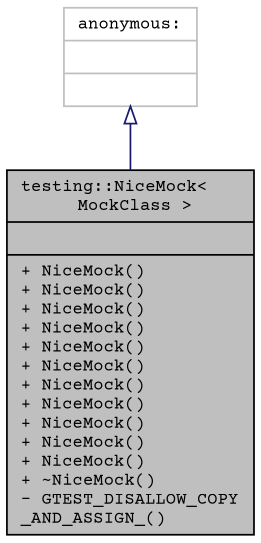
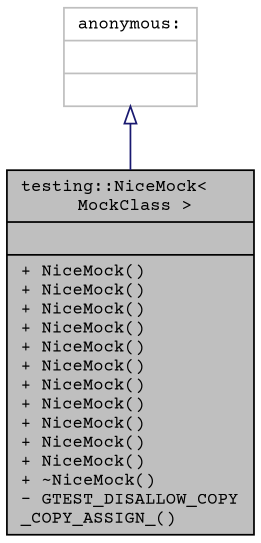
  digraph {
    fontname="Courier Prime"
    node [fontname="Courier Prime" fontsize=10 shape=record style=filled]
-   n1 [color=black fillcolor=grey75 fontcolor=black height=0.2 label="{testing::NiceMock\<\l MockClass \>\n||+ NiceMock()\l+ NiceMock()\l+ NiceMock()\l+ NiceMock()\l+ NiceMock()\l+ NiceMock()\l+ NiceMock()\l+ NiceMock()\l+ NiceMock()\l+ NiceMock()\l+ NiceMock()\l+ ~NiceMock()\l- GTEST_DISALLOW_COPY\l_AND_ASSIGN_()\l}" width=0.4]
+   n1 [color=black fillcolor=grey75 fontcolor=black height=0.2 label="{testing::NiceMock\<\l MockClass \>\n||+ NiceMock()\l+ NiceMock()\l+ NiceMock()\l+ NiceMock()\l+ NiceMock()\l+ NiceMock()\l+ NiceMock()\l+ NiceMock()\l+ NiceMock()\l+ NiceMock()\l+ NiceMock()\l+ ~NiceMock()\l- GTEST_DISALLOW_COPY\l_COPY_ASSIGN_()\l}" width=0.4]
    n2 [color=grey75 fillcolor=white height=0.2 label="{anonymous:\n||}" width=0.4]
    n2 -> n1 [arrowtail=onormal color=midnightblue dir=back fontname="Courier Prime" fontsize=10 labelfontname=Helvetica labelfontsize=10 style=solid]
  }
